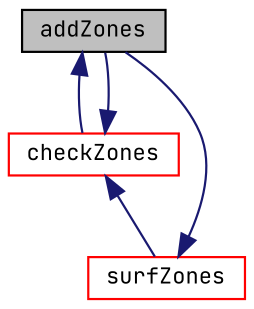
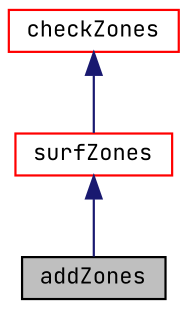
  digraph {
    fontname="JetBrains Mono"
    rankdir=TB
    node [color=red fontname="JetBrains Mono" fontsize=10 shape=record]
    edge [color=midnightblue dir=back fontname="JetBrains Mono" fontsize=10 labelfontname=FreeSans labelfontsize=10 style=solid]
    n1 [color=black fillcolor=grey75 fontcolor=black height=0.2 label=addZones style=filled width=0.4]
    n2 [height=0.2 label=checkZones width=0.4]
    n3 [height=0.2 label=surfZones width=0.4]
-   n1 -> n2
-   n2 -> n1
    n2 -> n3
    n3 -> n1
  }
